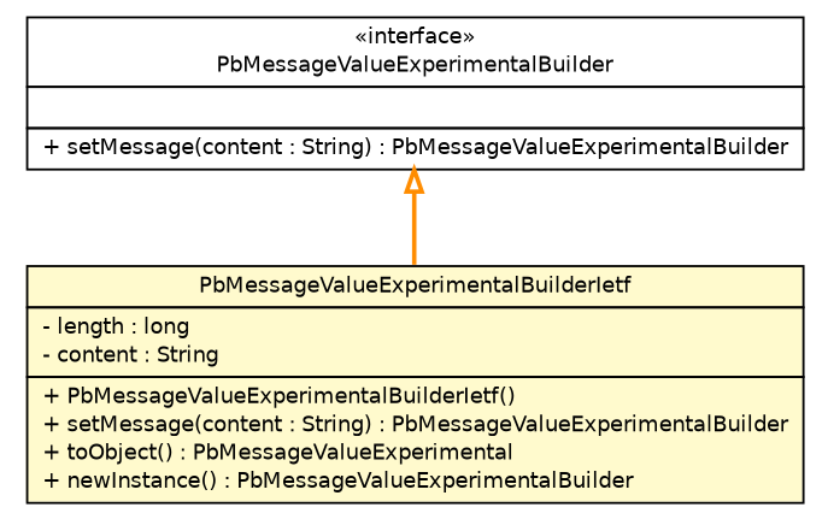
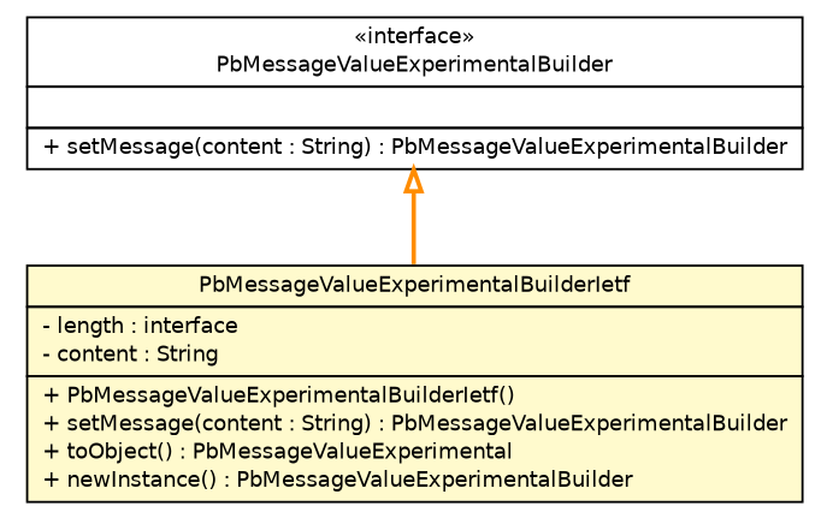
  digraph {
    nodesep=0.25
    ranksep=0.5
    node [fontcolor=black fontname=Helvetica fontsize=10.0 shape=plaintext]
    n1 [label=<<table title="org.ietf.nea.pb.message.PbMessageValueExperimentalBuilder" border="0" cellborder="1" cellspacing="0" cellpadding="2" port="p" href="./PbMessageValueExperimentalBuilder.html"> 		<tr><td><table border="0" cellspacing="0" cellpadding="1"> <tr><td align="center" balign="center"> &#171;interface&#187; </td></tr> <tr><td align="center" balign="center"> PbMessageValueExperimentalBuilder </td></tr> 		</table></td></tr> 		<tr><td><table border="0" cellspacing="0" cellpadding="1"> <tr><td align="left" balign="left">  </td></tr> 		</table></td></tr> 		<tr><td><table border="0" cellspacing="0" cellpadding="1"> <tr><td align="left" balign="left"> + setMessage(content : String) : PbMessageValueExperimentalBuilder </td></tr> 		</table></td></tr> 		</table>>]
-   n2 [label=<<table title="org.ietf.nea.pb.message.PbMessageValueExperimentalBuilderIetf" border="0" cellborder="1" cellspacing="0" cellpadding="2" port="p" bgcolor="lemonChiffon" href="./PbMessageValueExperimentalBuilderIetf.html"> 		<tr><td><table border="0" cellspacing="0" cellpadding="1"> <tr><td align="center" balign="center"> PbMessageValueExperimentalBuilderIetf </td></tr> 		</table></td></tr> 		<tr><td><table border="0" cellspacing="0" cellpadding="1"> <tr><td align="left" balign="left"> - length : long </td></tr> <tr><td align="left" balign="left"> - content : String </td></tr> 		</table></td></tr> 		<tr><td><table border="0" cellspacing="0" cellpadding="1"> <tr><td align="left" balign="left"> + PbMessageValueExperimentalBuilderIetf() </td></tr> <tr><td align="left" balign="left"> + setMessage(content : String) : PbMessageValueExperimentalBuilder </td></tr> <tr><td align="left" balign="left"> + toObject() : PbMessageValueExperimental </td></tr> <tr><td align="left" balign="left"> + newInstance() : PbMessageValueExperimentalBuilder </td></tr> 		</table></td></tr> 		</table>>]
+   n2 [label=<<table title="org.ietf.nea.pb.message.PbMessageValueExperimentalBuilderIetf" border="0" cellborder="1" cellspacing="0" cellpadding="2" port="p" bgcolor="lemonChiffon" href="./PbMessageValueExperimentalBuilderIetf.html"> 		<tr><td><table border="0" cellspacing="0" cellpadding="1"> <tr><td align="center" balign="center"> PbMessageValueExperimentalBuilderIetf </td></tr> 		</table></td></tr> 		<tr><td><table border="0" cellspacing="0" cellpadding="1"> <tr><td align="left" balign="left"> - length : interface </td></tr> <tr><td align="left" balign="left"> - content : String </td></tr> 		</table></td></tr> 		<tr><td><table border="0" cellspacing="0" cellpadding="1"> <tr><td align="left" balign="left"> + PbMessageValueExperimentalBuilderIetf() </td></tr> <tr><td align="left" balign="left"> + setMessage(content : String) : PbMessageValueExperimentalBuilder </td></tr> <tr><td align="left" balign="left"> + toObject() : PbMessageValueExperimental </td></tr> <tr><td align="left" balign="left"> + newInstance() : PbMessageValueExperimentalBuilder </td></tr> 		</table></td></tr> 		</table>>]
    n1 -> n2 [arrowtail=empty dir=back fontname=Helvetica fontsize=10 headport=p labelfontname=Helvetica labelfontsize=10 style=bold tailport=p color=darkorange]
  }
